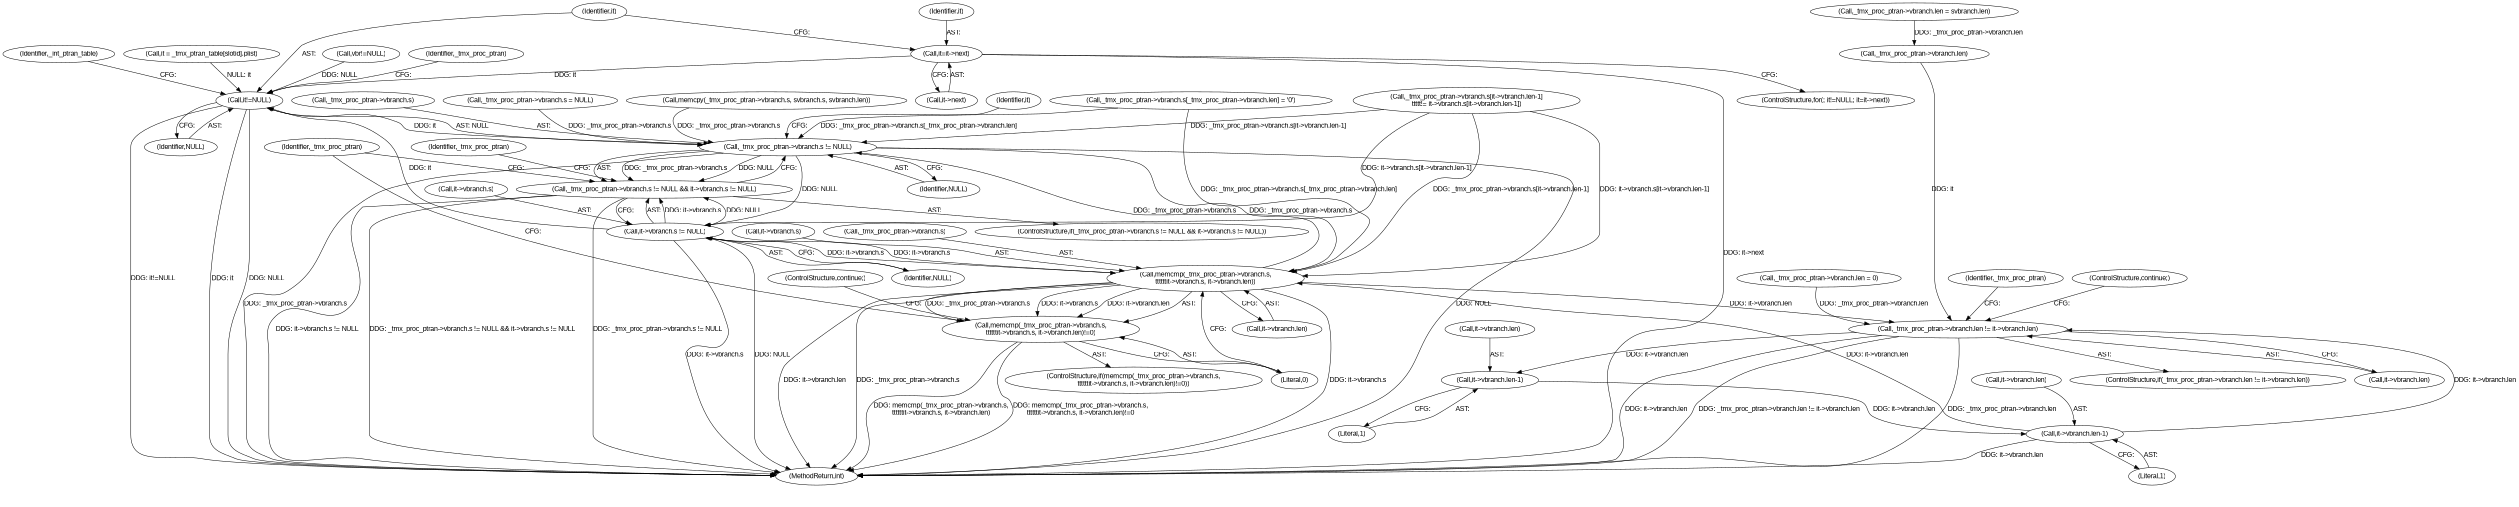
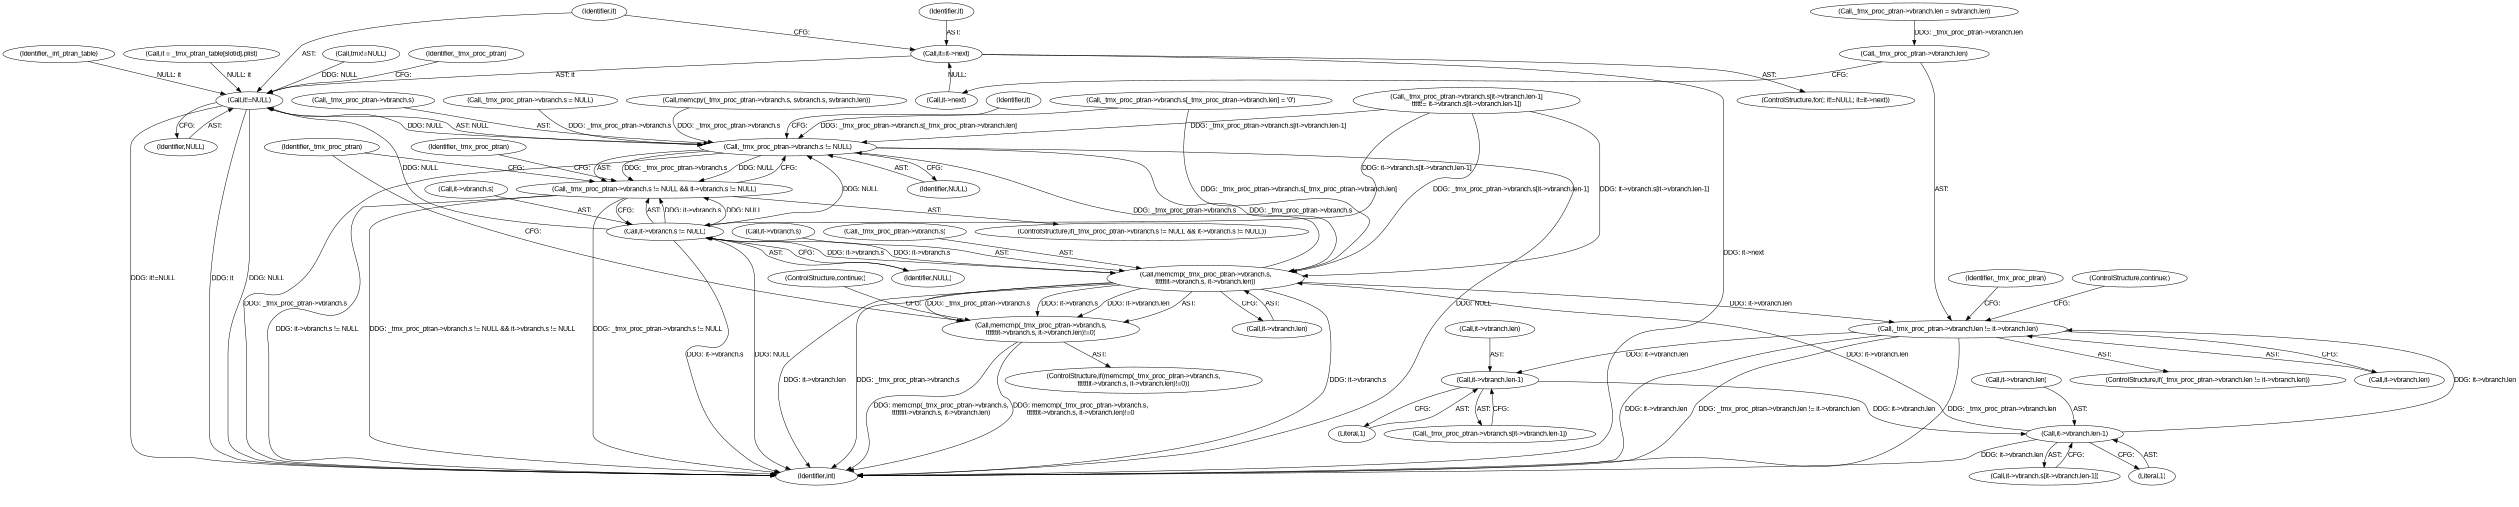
  digraph {
    fontname="Liberation Sans"
    node [fontname="Liberation Sans"]
    edge [fontname="Liberation Sans"]
    n1 [label="(Call,it=it->next)"]
    n2 [label="(Call,it!=NULL)"]
-   n3 [label="(MethodReturn,int)"]
+   n3 [label="(Identifier,int)"]
    n4 [label="(Call,it->next)"]
    n5 [label="(ControlStructure,for(; it!=NULL; it=it->next))"]
    n6 [label="(Call,_tmx_proc_ptran->vbranch.s != NULL)"]
    n7 [label="(Identifier,NULL)"]
    n8 [label="(Call,_tmx_proc_ptran->vbranch.s != NULL && it->vbranch.s != NULL)"]
    n9 [label="(Call,it->vbranch.s != NULL)"]
    n10 [label="(Call,memcmp(_tmx_proc_ptran->vbranch.s,\n\t\t\t\t\t\tit->vbranch.s, it->vbranch.len))"]
    n11 [label="(Identifier,NULL)"]
    n12 [label="(ControlStructure,if(_tmx_proc_ptran->vbranch.s != NULL && it->vbranch.s != NULL))"]
    n13 [label="(Identifier,NULL)"]
    n14 [label="(Call,_tmx_proc_ptran->vbranch.len != it->vbranch.len)"]
    n15 [label="(Call,memcmp(_tmx_proc_ptran->vbranch.s,\n\t\t\t\t\t\tit->vbranch.s, it->vbranch.len)!=0)"]
    n16 [label="(Call,it->vbranch.len)"]
    n17 [label="(Call,it->vbranch.len-1)"]
    n18 [label="(ControlStructure,if(_tmx_proc_ptran->vbranch.len != it->vbranch.len))"]
    n19 [label="(Call,it->vbranch.len)"]
-   n20 [label="(Literal,0)"]
    n21 [label="(ControlStructure,if(memcmp(_tmx_proc_ptran->vbranch.s,\n\t\t\t\t\t\tit->vbranch.s, it->vbranch.len)!=0))"]
    n22 [label="(Call,it->vbranch.len-1)"]
+   n23 [label="(Call,_tmx_proc_ptran->vbranch.s[it->vbranch.len-1])"]
    n24 [label="(Literal,1)"]
+   n25 [label="(Call,it->vbranch.s[it->vbranch.len-1])"]
    n26 [label="(Literal,1)"]
    n27 [label="(Call,it->vbranch.s)"]
    n28 [label="(ControlStructure,continue;)"]
    n29 [label="(Call,it->vbranch.s)"]
    n30 [label="(Identifier,_tmx_proc_ptran)"]
    n31 [label="(Identifier,_int_ptran_table)"]
    n32 [label="(Call,it = _tmx_ptran_table[slotid].plist)"]
    n33 [label="(Call,_tmx_proc_ptran->vbranch.len = svbranch.len)"]
    n34 [label="(Call,_tmx_proc_ptran->vbranch.len)"]
    n35 [label="(Call,it->vbranch.len)"]
    n36 [label="(Identifier,it)"]
    n37 [label="(Call,_tmx_proc_ptran->vbranch.s)"]
    n38 [label="(Identifier,it)"]
    n39 [label="(Call,_tmx_proc_ptran->vbranch.s[it->vbranch.len-1]\n\t\t\t\t\t!= it->vbranch.s[it->vbranch.len-1])"]
    n40 [label="(Identifier,_tmx_proc_ptran)"]
    n41 [label="(Call,memcpy(_tmx_proc_ptran->vbranch.s, svbranch.s, svbranch.len))"]
-   n42 [label="(Call,_tmx_proc_ptran->vbranch.len = 0)"]
    n43 [label="(Call,_tmx_proc_ptran->vbranch.s[_tmx_proc_ptran->vbranch.len] = '\0')"]
    n44 [label="(Call,_tmx_proc_ptran->vbranch.s = NULL)"]
    n45 [label="(Identifier,_tmx_proc_ptran)"]
    n46 [label="(ControlStructure,continue;)"]
    n47 [label="(Call,it->vbranch.len)"]
    n48 [label="(Call,_tmx_proc_ptran->vbranch.s)"]
    n49 [label="(Identifier,_tmx_proc_ptran)"]
-   n50 [label="(Call,vbr!=NULL)"]
+   n50 [label="(Call,tmx!=NULL)"]
    n51 [label="(Identifier,it)"]
-   n1 -> n2 [label="DDG: it"]
+   n1 -> n2 [label="AST: it"]
    n1 -> n3 [label="DDG: it->next"]
-   n1 -> n4 [label="CFG: "]
-   n1 -> n5 [label="CFG: "]
+   n34 -> n4 [label="CFG: "]
+   n1 -> n5 [label="AST: "]
    n2 -> n3 [label="DDG: NULL"]
    n2 -> n3 [label="DDG: it!=NULL"]
    n2 -> n3 [label="DDG: it"]
    n2 -> n6 [label="AST: NULL"]
    n2 -> n7 [label="CFG: "]
-   n4 -> n1 [label="AST: "]
-   n6 -> n2 [label="DDG: it"]
+   n4 -> n1 [label="NULL: "]
+   n6 -> n2 [label="DDG: NULL"]
    n6 -> n3 [label="DDG: _tmx_proc_ptran->vbranch.s"]
    n6 -> n3 [label="DDG: NULL"]
    n6 -> n8 [label="AST: "]
    n6 -> n8 [label="DDG: _tmx_proc_ptran->vbranch.s"]
    n6 -> n8 [label="DDG: NULL"]
-   n6 -> n9 [label="DDG: NULL"]
+   n9 -> n6 [label="DDG: NULL"]
    n6 -> n10 [label="DDG: _tmx_proc_ptran->vbranch.s"]
    n6 -> n11 [label="CFG: "]
    n7 -> n2 [label="AST: "]
    n8 -> n3 [label="DDG: it->vbranch.s != NULL"]
    n8 -> n3 [label="DDG: _tmx_proc_ptran->vbranch.s != NULL && it->vbranch.s != NULL"]
    n8 -> n3 [label="DDG: _tmx_proc_ptran->vbranch.s != NULL"]
    n8 -> n6 [label="CFG: "]
    n8 -> n9 [label="CFG: "]
    n8 -> n12 [label="AST: "]
-   n9 -> n2 [label="DDG: it"]
+   n9 -> n2 [label="DDG: NULL"]
    n9 -> n3 [label="DDG: it->vbranch.s"]
    n9 -> n3 [label="DDG: NULL"]
    n9 -> n8 [label="AST: "]
    n9 -> n8 [label="DDG: it->vbranch.s"]
    n9 -> n8 [label="DDG: NULL"]
    n9 -> n10 [label="DDG: it->vbranch.s"]
    n9 -> n13 [label="CFG: "]
    n10 -> n3 [label="DDG: it->vbranch.len"]
    n10 -> n3 [label="DDG: _tmx_proc_ptran->vbranch.s"]
    n10 -> n3 [label="DDG: it->vbranch.s"]
    n10 -> n6 [label="DDG: _tmx_proc_ptran->vbranch.s"]
    n10 -> n9 [label="DDG: it->vbranch.s"]
    n10 -> n14 [label="DDG: it->vbranch.len"]
    n10 -> n15 [label="AST: "]
    n10 -> n15 [label="DDG: _tmx_proc_ptran->vbranch.s"]
    n10 -> n15 [label="DDG: it->vbranch.s"]
    n10 -> n15 [label="DDG: it->vbranch.len"]
    n10 -> n16 [label="CFG: "]
    n11 -> n6 [label="AST: "]
    n13 -> n9 [label="AST: "]
    n14 -> n3 [label="DDG: _tmx_proc_ptran->vbranch.len != it->vbranch.len"]
    n14 -> n3 [label="DDG: _tmx_proc_ptran->vbranch.len"]
    n14 -> n3 [label="DDG: it->vbranch.len"]
    n14 -> n17 [label="DDG: it->vbranch.len"]
    n14 -> n18 [label="AST: "]
    n14 -> n19 [label="CFG: "]
    n15 -> n3 [label="DDG: memcmp(_tmx_proc_ptran->vbranch.s,\n\t\t\t\t\t\tit->vbranch.s, it->vbranch.len)!=0"]
    n15 -> n3 [label="DDG: memcmp(_tmx_proc_ptran->vbranch.s,\n\t\t\t\t\t\tit->vbranch.s, it->vbranch.len)"]
-   n15 -> n20 [label="CFG: "]
    n15 -> n21 [label="AST: "]
    n16 -> n10 [label="AST: "]
    n17 -> n22 [label="DDG: it->vbranch.len"]
+   n17 -> n23 [label="AST: "]
    n17 -> n24 [label="CFG: "]
    n19 -> n14 [label="AST: "]
-   n20 -> n10 [label="CFG: "]
-   n20 -> n15 [label="AST: "]
    n22 -> n3 [label="DDG: it->vbranch.len"]
    n22 -> n10 [label="DDG: it->vbranch.len"]
    n22 -> n14 [label="DDG: it->vbranch.len"]
+   n22 -> n25 [label="AST: "]
    n22 -> n26 [label="CFG: "]
+   n23 -> n17 [label="CFG: "]
    n24 -> n17 [label="AST: "]
+   n25 -> n22 [label="CFG: "]
    n26 -> n22 [label="AST: "]
    n27 -> n9 [label="AST: "]
    n28 -> n14 [label="CFG: "]
    n29 -> n10 [label="AST: "]
    n30 -> n2 [label="CFG: "]
-   n31 -> n2 [label="CFG: "]
+   n31 -> n2 [label="NULL: it"]
    n32 -> n2 [label="NULL: it"]
    n33 -> n34 [label="DDG: _tmx_proc_ptran->vbranch.len"]
-   n34 -> n14 [label="DDG: it"]
+   n34 -> n14 [label="AST: "]
    n35 -> n17 [label="AST: "]
    n36 -> n6 [label="CFG: "]
    n37 -> n6 [label="AST: "]
    n38 -> n1 [label="AST: "]
    n39 -> n6 [label="DDG: _tmx_proc_ptran->vbranch.s[it->vbranch.len-1]"]
    n39 -> n9 [label="DDG: it->vbranch.s[it->vbranch.len-1]"]
    n39 -> n10 [label="DDG: _tmx_proc_ptran->vbranch.s[it->vbranch.len-1]"]
    n39 -> n10 [label="DDG: it->vbranch.s[it->vbranch.len-1]"]
    n40 -> n8 [label="CFG: "]
    n40 -> n15 [label="CFG: "]
    n41 -> n6 [label="DDG: _tmx_proc_ptran->vbranch.s"]
-   n42 -> n14 [label="DDG: _tmx_proc_ptran->vbranch.len"]
    n43 -> n6 [label="DDG: _tmx_proc_ptran->vbranch.s[_tmx_proc_ptran->vbranch.len]"]
    n43 -> n10 [label="DDG: _tmx_proc_ptran->vbranch.s[_tmx_proc_ptran->vbranch.len]"]
    n44 -> n6 [label="DDG: _tmx_proc_ptran->vbranch.s"]
    n45 -> n14 [label="CFG: "]
    n46 -> n15 [label="CFG: "]
    n47 -> n22 [label="AST: "]
    n48 -> n10 [label="AST: "]
    n49 -> n8 [label="CFG: "]
    n50 -> n2 [label="DDG: NULL"]
    n51 -> n1 [label="CFG: "]
    n51 -> n2 [label="AST: "]
  }
